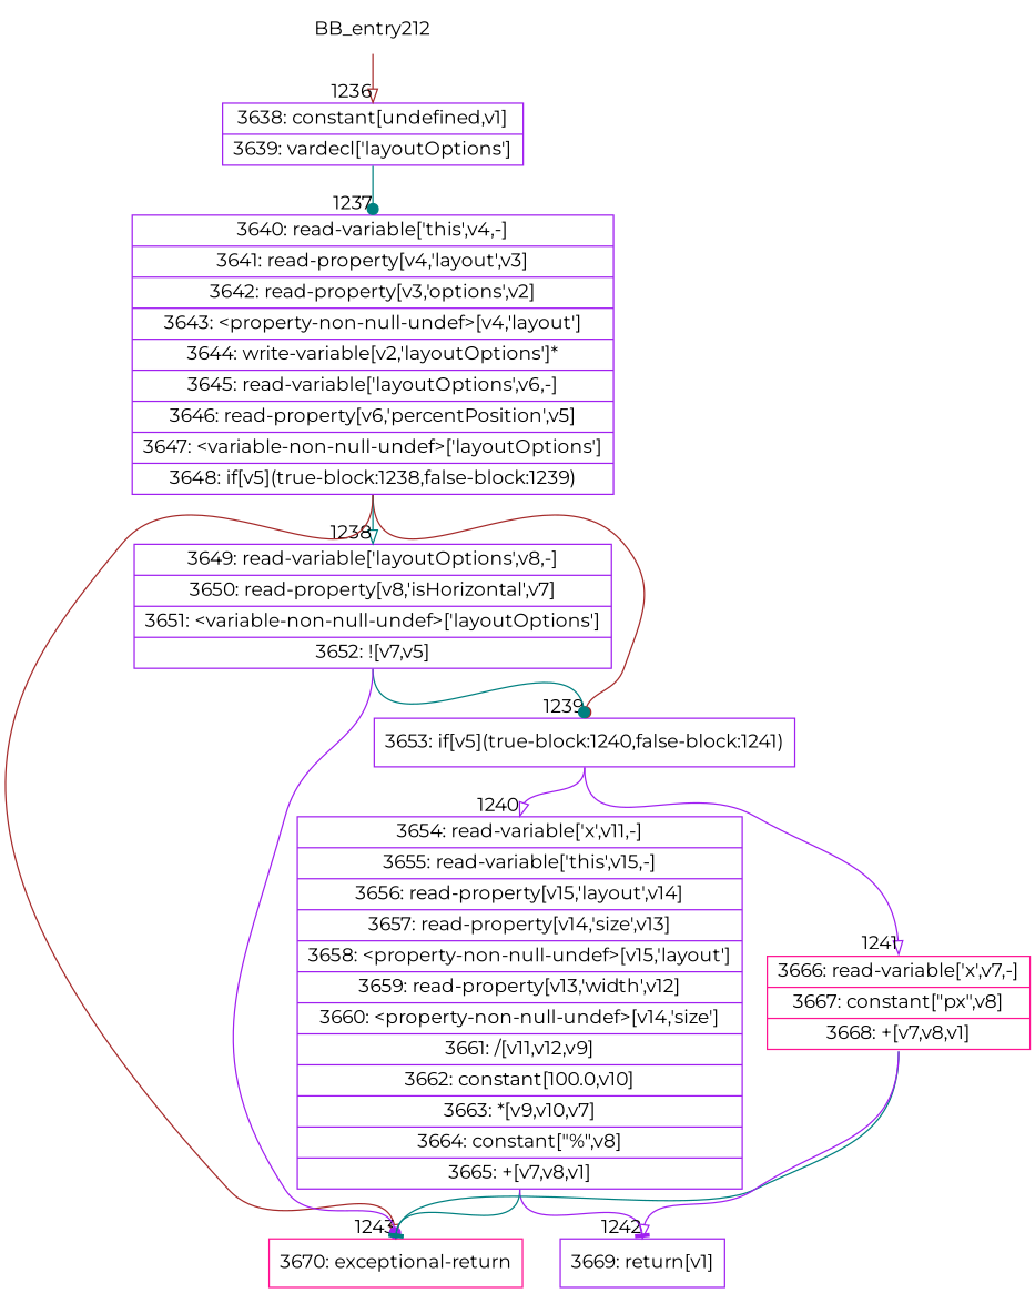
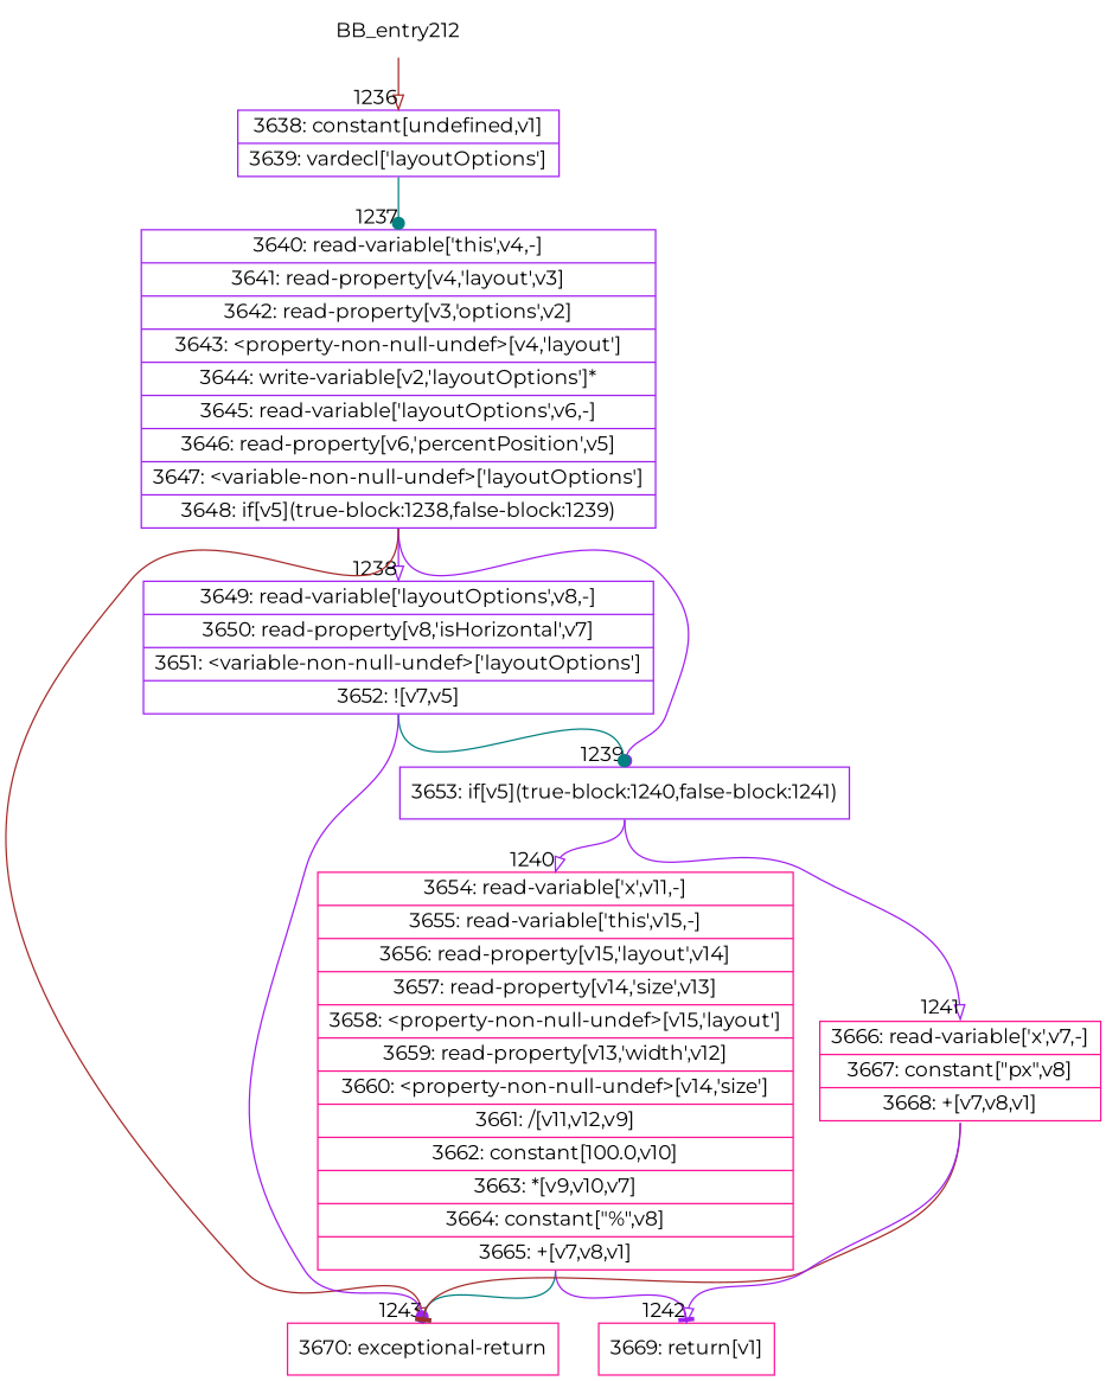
  digraph {
    fontname=Montserrat
    rankdir=TD
    node [color=purple fontname=Montserrat shape=record]
    edge [arrowhead=onormal color=purple fontname=Montserrat headport=n tailport=s]
    n1 [color=deeppink label=BB_entry212 shape=none]
    n2 [label="{3638: constant[undefined,v1]|3639: vardecl['layoutOptions']}"]
    n3 [label="{3640: read-variable['this',v4,-]|3641: read-property[v4,'layout',v3]|3642: read-property[v3,'options',v2]|3643: \<property-non-null-undef\>[v4,'layout']|3644: write-variable[v2,'layoutOptions']*|3645: read-variable['layoutOptions',v6,-]|3646: read-property[v6,'percentPosition',v5]|3647: \<variable-non-null-undef\>['layoutOptions']|3648: if[v5](true-block:1238,false-block:1239)}"]
    n4 [label="{3653: if[v5](true-block:1240,false-block:1241)}"]
    n5 [label="{3649: read-variable['layoutOptions',v8,-]|3650: read-property[v8,'isHorizontal',v7]|3651: \<variable-non-null-undef\>['layoutOptions']|3652: ![v7,v5]}"]
    n6 [color=deeppink label="{3670: exceptional-return}"]
-   n7 [label="{3654: read-variable['x',v11,-]|3655: read-variable['this',v15,-]|3656: read-property[v15,'layout',v14]|3657: read-property[v14,'size',v13]|3658: \<property-non-null-undef\>[v15,'layout']|3659: read-property[v13,'width',v12]|3660: \<property-non-null-undef\>[v14,'size']|3661: /[v11,v12,v9]|3662: constant[100.0,v10]|3663: *[v9,v10,v7]|3664: constant[\"%\",v8]|3665: +[v7,v8,v1]}"]
+   n7 [color=deeppink label="{3654: read-variable['x',v11,-]|3655: read-variable['this',v15,-]|3656: read-property[v15,'layout',v14]|3657: read-property[v14,'size',v13]|3658: \<property-non-null-undef\>[v15,'layout']|3659: read-property[v13,'width',v12]|3660: \<property-non-null-undef\>[v14,'size']|3661: /[v11,v12,v9]|3662: constant[100.0,v10]|3663: *[v9,v10,v7]|3664: constant[\"%\",v8]|3665: +[v7,v8,v1]}"]
    n8 [color=deeppink label="{3666: read-variable['x',v7,-]|3667: constant[\"px\",v8]|3668: +[v7,v8,v1]}"]
-   n9 [label="{3669: return[v1]}"]
+   n9 [color=deeppink label="{3669: return[v1]}"]
    n1 -> n2 [color=brown headlabel="    1236"]
    n2 -> n3 [arrowhead=dot color=teal headlabel="      1237"]
-   n3 -> n4 [arrowhead=dot color=brown headlabel="      1239"]
-   n3 -> n5 [color=teal headlabel="      1238"]
+   n3 -> n4 [arrowhead=dot headlabel="      1239"]
+   n3 -> n5 [headlabel="      1238"]
    n3 -> n6 [color=brown headlabel="      1243"]
    n4 -> n7 [headlabel="      1240"]
    n4 -> n8 [headlabel="      1241"]
    n5 -> n4 [arrowhead=dot color=teal]
    n5 -> n6 [arrowhead=dot]
    n7 -> n6 [arrowhead=tee color=teal]
    n7 -> n9 [arrowhead=tee headlabel="      1242"]
-   n8 -> n6 [arrowhead=tee color=teal]
+   n8 -> n6 [arrowhead=tee color=brown]
    n8 -> n9
  }
